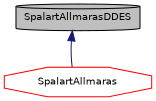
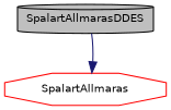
  digraph {
    fontname="DejaVu Sans"
    node [fontname="DejaVu Sans" fontsize=10]
    n1 [color=black fillcolor=grey75 fontcolor=black height=0.2 label=SpalartAllmarasDDES shape=cylinder style=filled width=0.4]
    n2 [color=red height=0.2 label=SpalartAllmaras shape=octagon width=0.4]
-   n1 -> n2 [color=midnightblue dir=back fontname="DejaVu Sans" fontsize=10 labelfontname=FreeSans labelfontsize=10 style=solid]
+   n2 -> n1 [color=midnightblue dir=back fontname="DejaVu Sans" fontsize=10 labelfontname=FreeSans labelfontsize=10 style=solid]
  }
